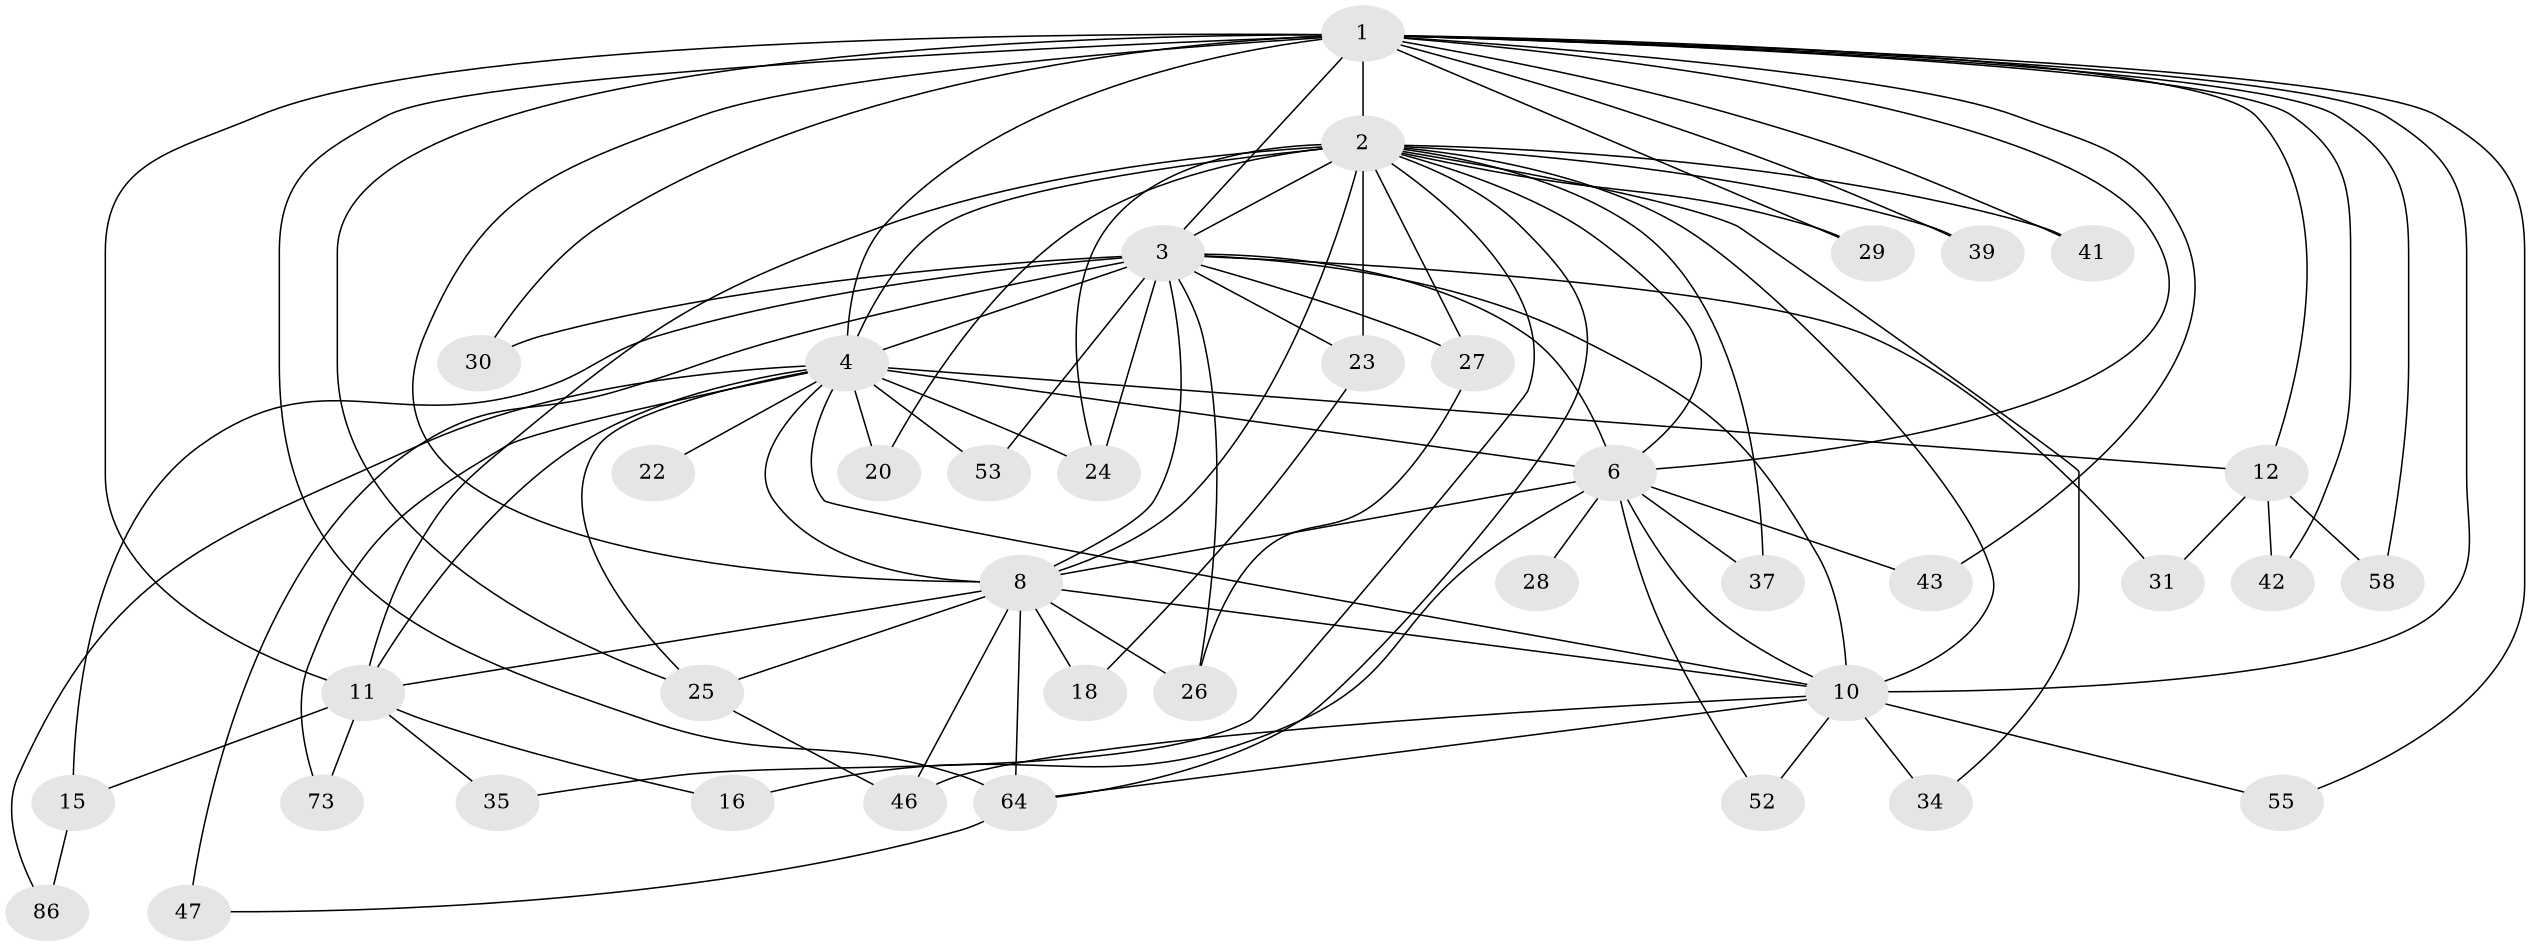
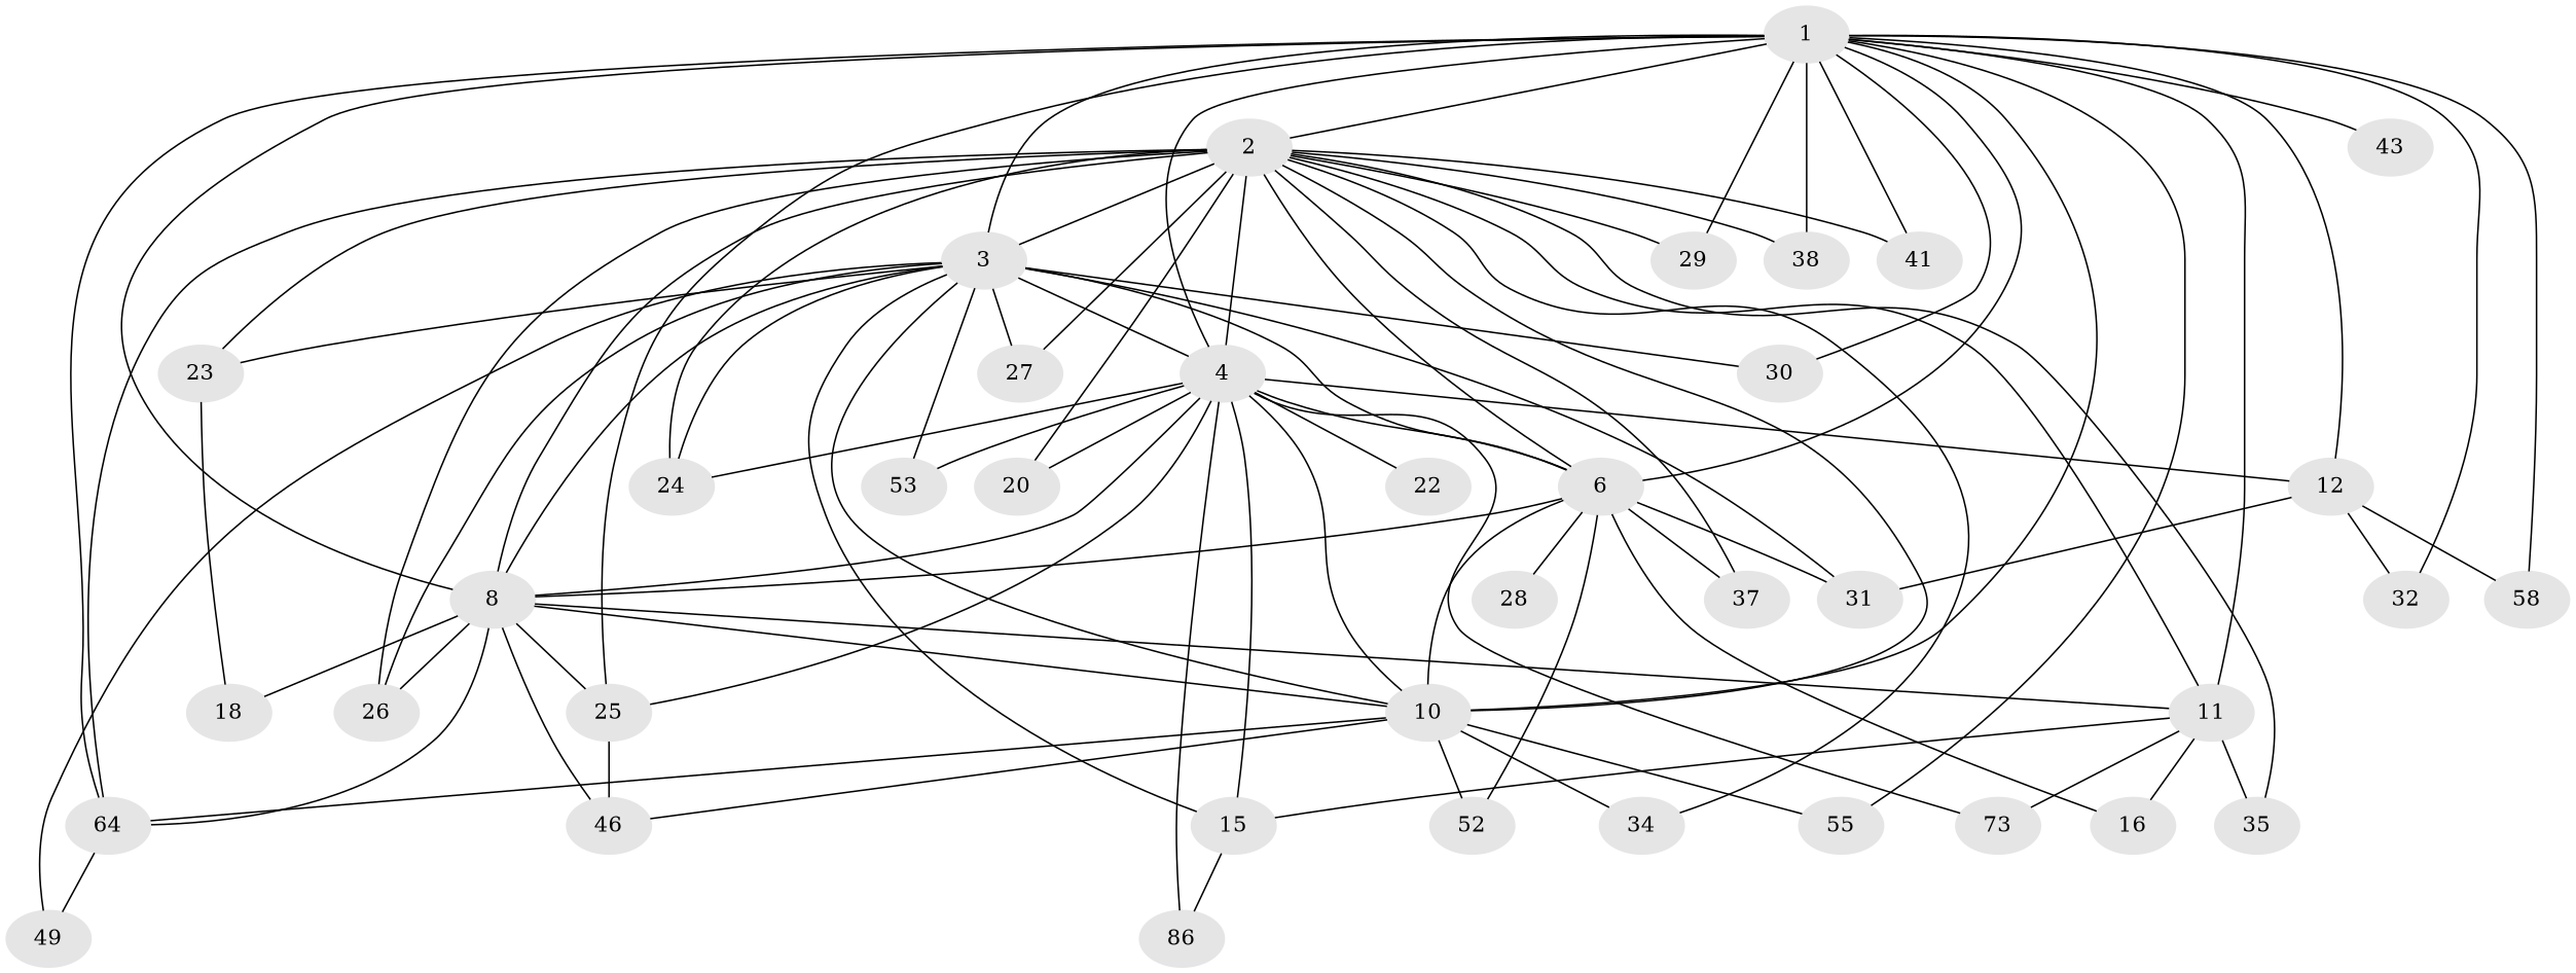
  graph {
    node [color=gray90 style=filled]
    1 [super="+19"]
    2 [super="+5"]
    3 [super="+7"]
    4 [super="+9"]
    6 [super="+54"]
    8 [super="+44"]
    10 [super="+50"]
    11 [super="+48"]
    12 [super="+45"]
    n10 [label=64 super="+21"]
    25 [super="+33"]
    29
    30
-   39
+   39 [label=38]
    41
-   42
+   42 [label=32]
    43
    n18 [label=58]
    55
    20
    23
    24 [super="+32"]
    26 [super="+38"]
    27
    34
    35
    37
    15 [super="+40"]
    31
-   49 [label=47]
+   49
    53
    n32 [label=73]
    22
    n34 [label=86]
    28
    16
    52
    18
    46 [super="+47"]
    1 -- 2 [weight=2]
    1 -- 3 [weight=2]
    1 -- 4 [weight=3]
    1 -- 6
    1 -- 8
    1 -- 10 [weight=2]
    1 -- 11
    1 -- 12
    1 -- n10
    1 -- 25
    1 -- 29
    1 -- 30
    1 -- 39
    1 -- 41
    1 -- 42
    1 -- 43
    1 -- n18
    1 -- 55
    2 -- 3 [weight=4]
    2 -- 4 [weight=4]
    2 -- 6 [weight=2]
    2 -- 8 [weight=2]
    2 -- 10 [weight=2]
    2 -- 11
    2 -- n10
    2 -- 29
    2 -- 39
    2 -- 41
    2 -- 20
    2 -- 23
    2 -- 24
-   27 -- 26
+   2 -- 26
    2 -- 27
    2 -- 34
    2 -- 35
    2 -- 37
    3 -- 4 [weight=4]
    3 -- 6 [weight=3]
    3 -- 8 [weight=2]
    3 -- 10 [weight=2]
    3 -- 30
    3 -- 23
    3 -- 24
    3 -- 26
    3 -- 27
    3 -- 15
    3 -- 31
    3 -- 49
    3 -- 53
    4 -- 6 [weight=2]
    4 -- 8 [weight=2]
    4 -- 10 [weight=2]
    4 -- 12 [weight=2]
    4 -- 25
    4 -- 20
    4 -- 24
-   4 -- 11
+   4 -- 15
    4 -- 53
    4 -- n32
    4 -- 22
    4 -- n34
    6 -- 8
    6 -- 10
-   6 -- 43
+   6 -- 31
    6 -- 37
    6 -- 28
    6 -- 16
    6 -- 52
    8 -- 10
    8 -- 11
    8 -- n10
    8 -- 25
    8 -- 26
    8 -- 18
    8 -- 46
    10 -- n10
    10 -- 55
    10 -- 34
    10 -- 52
    10 -- 46
    11 -- 35
    11 -- 15
    11 -- n32
    11 -- 16
    12 -- 42
    12 -- n18
    12 -- 31
    n10 -- 49
    25 -- 46
    23 -- 18
    15 -- n34
  }
